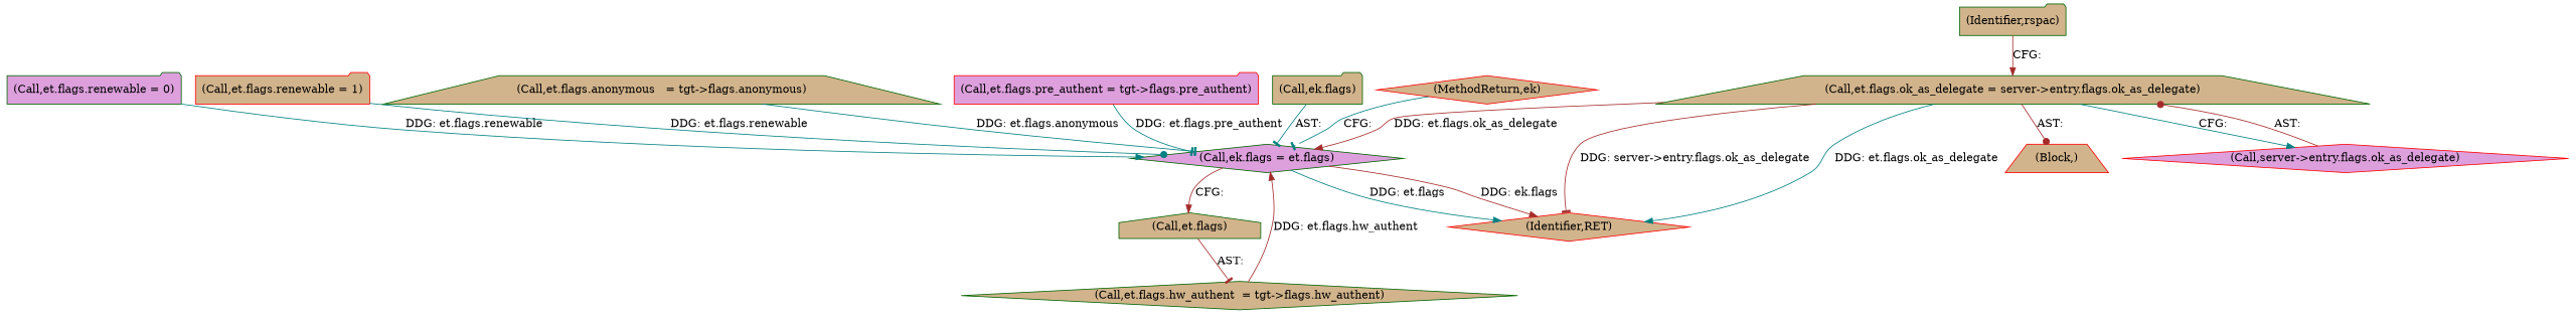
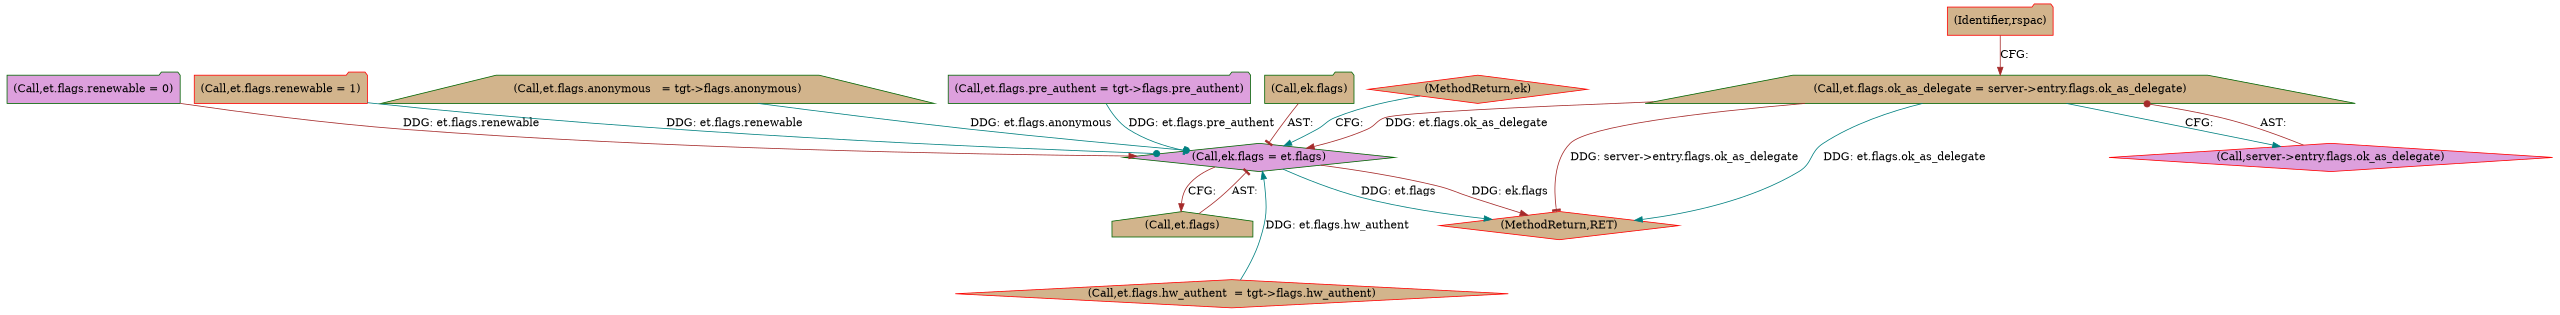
  digraph {
    node [color=darkgreen fillcolor=tan shape=diamond style=filled]
    edge [arrowhead=normal color=brown]
    n1 [label="(Call,et.flags.ok_as_delegate = server->entry.flags.ok_as_delegate)" shape=trapezium]
    n2 [fillcolor=plum label="(Call,ek.flags = et.flags)"]
-   n3 [color=red label="(Identifier,RET)"]
-   n4 [color=red label="(Block,)" shape=trapezium]
+   n3 [color=red label="(MethodReturn,RET)"]
    n5 [color=red fillcolor=plum label="(Call,server->entry.flags.ok_as_delegate)"]
    n6 [label="(Call,et.flags)" shape=house]
    n7 [fillcolor=plum label="(Call,et.flags.renewable = 0)" shape=folder]
    n8 [color=red label="(Call,et.flags.renewable = 1)" shape=folder]
    n9 [label="(Call,et.flags.anonymous   = tgt->flags.anonymous)" shape=trapezium]
-   n10 [label="(Identifier,rspac)" shape=folder]
-   n11 [color=red fillcolor=plum label="(Call,et.flags.pre_authent = tgt->flags.pre_authent)" shape=folder]
+   n10 [color=red label="(Identifier,rspac)" shape=folder]
+   n11 [fillcolor=plum label="(Call,et.flags.pre_authent = tgt->flags.pre_authent)" shape=folder]
    n12 [label="(Call,ek.flags)" shape=folder]
-   n13 [label="(Call,et.flags.hw_authent  = tgt->flags.hw_authent)"]
+   n13 [color=red label="(Call,et.flags.hw_authent  = tgt->flags.hw_authent)"]
    n14 [color=red label="(MethodReturn,ek)"]
    n1 -> n2 [label="DDG: et.flags.ok_as_delegate"]
    n1 -> n3 [arrowhead=tee label="DDG: server->entry.flags.ok_as_delegate"]
    n1 -> n3 [color=teal label="DDG: et.flags.ok_as_delegate"]
-   n1 -> n4 [arrowhead=dot label="AST: "]
    n1 -> n5 [color=teal label="CFG: "]
    n2 -> n3 [color=teal label="DDG: et.flags"]
    n2 -> n3 [label="DDG: ek.flags"]
    n2 -> n6 [label="CFG: "]
    n5 -> n1 [arrowhead=dot label="AST: "]
-   n6 -> n13 [arrowhead=tee label="AST: "]
-   n7 -> n2 [color=teal label="DDG: et.flags.renewable"]
+   n6 -> n2 [arrowhead=tee label="AST: "]
+   n7 -> n2 [label="DDG: et.flags.renewable"]
    n8 -> n2 [arrowhead=dot color=teal label="DDG: et.flags.renewable"]
-   n9 -> n2 [arrowhead=tee color=teal label="DDG: et.flags.anonymous"]
+   n9 -> n2 [arrowhead=dot color=teal label="DDG: et.flags.anonymous"]
    n10 -> n1 [label="CFG: "]
    n11 -> n2 [arrowhead=tee color=teal label="DDG: et.flags.pre_authent"]
-   n12 -> n2 [arrowhead=tee color=teal label="AST: "]
-   n13 -> n2 [label="DDG: et.flags.hw_authent"]
-   n14 -> n2 [arrowhead=tee color=teal label="CFG: "]
+   n12 -> n2 [arrowhead=tee label="AST: "]
+   n13 -> n2 [color=teal label="DDG: et.flags.hw_authent"]
+   n14 -> n2 [color=teal label="CFG: "]
  }
